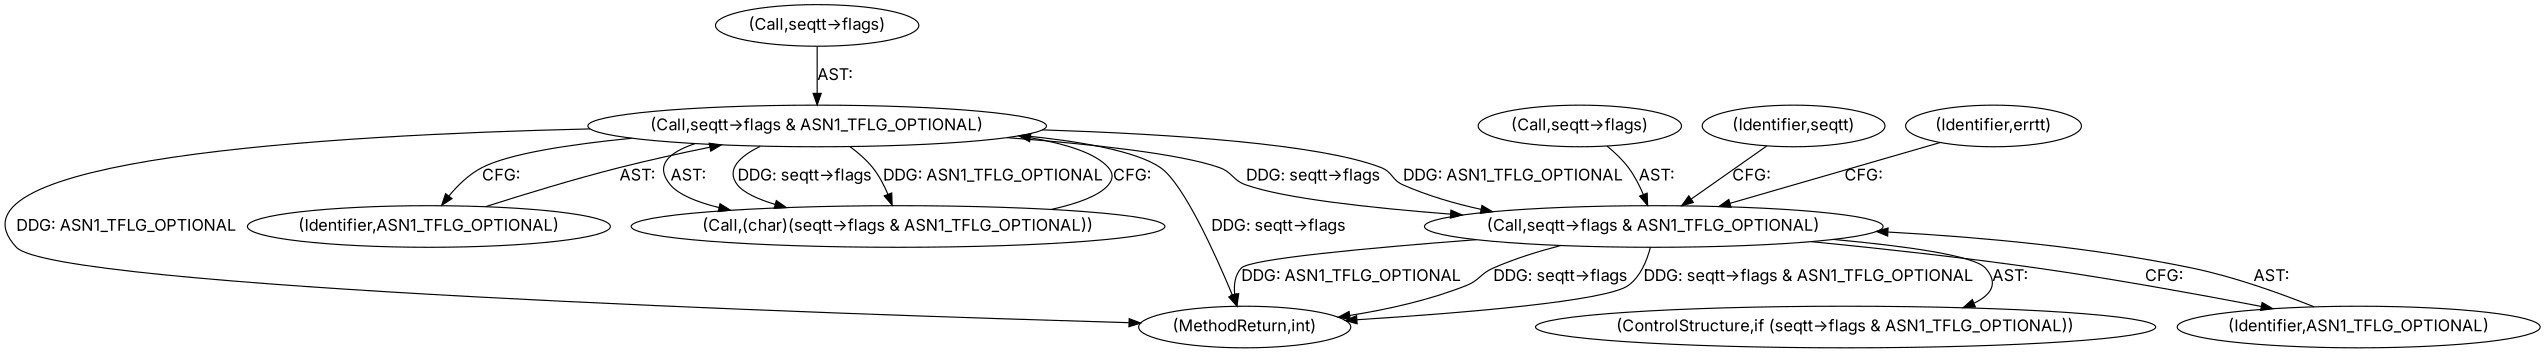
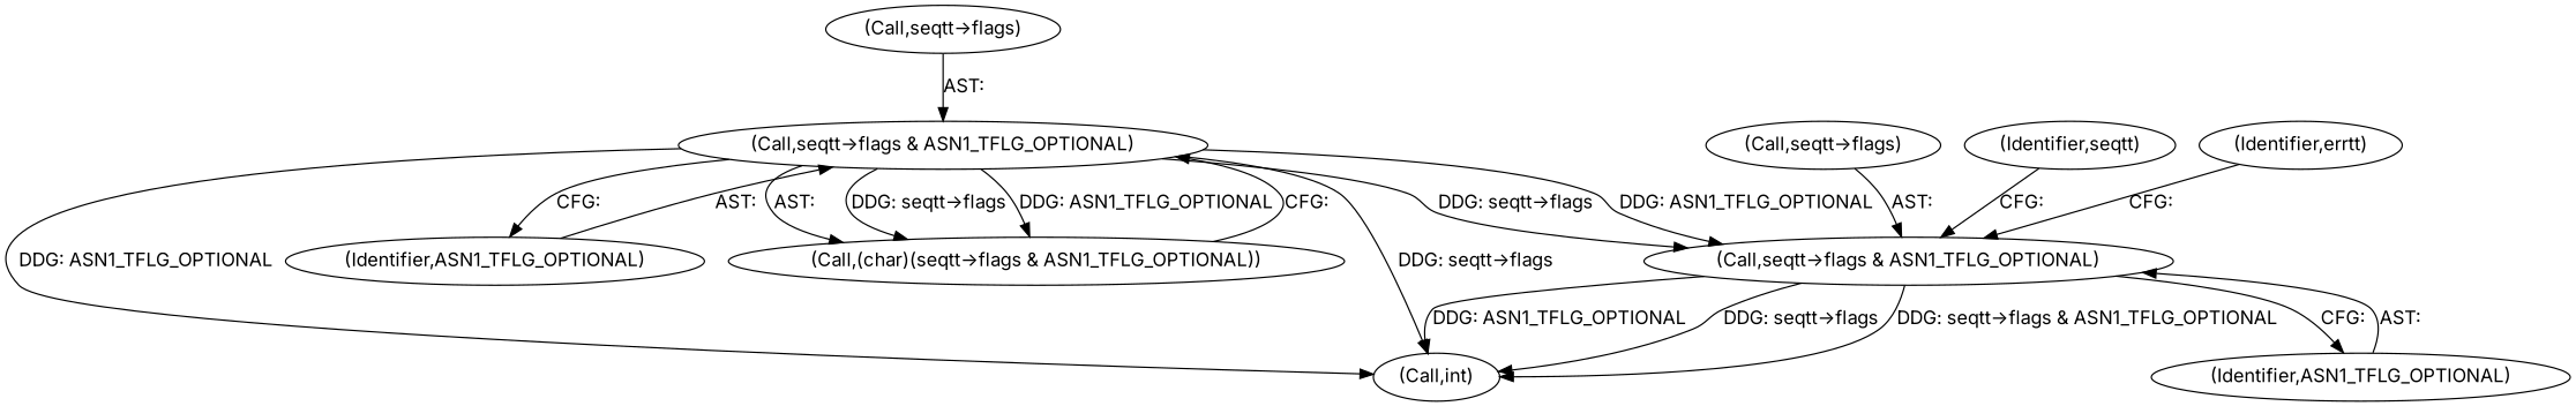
  digraph {
    fontname=Inter
    node [fontname=Inter]
    edge [fontname=Inter]
    n1 [label="(Call,seqtt->flags & ASN1_TFLG_OPTIONAL)"]
-   n2 [label="(MethodReturn,int)"]
-   n3 [label="(ControlStructure,if (seqtt->flags & ASN1_TFLG_OPTIONAL))"]
+   n2 [label="(Call,int)"]
    n4 [label="(Identifier,ASN1_TFLG_OPTIONAL)"]
    n5 [label="(Call,seqtt->flags & ASN1_TFLG_OPTIONAL)"]
    n6 [label="(Identifier,ASN1_TFLG_OPTIONAL)"]
    n7 [label="(Call,(char)(seqtt->flags & ASN1_TFLG_OPTIONAL))"]
    n8 [label="(Call,seqtt->flags)"]
    n9 [label="(Call,seqtt->flags)"]
    n10 [label="(Identifier,seqtt)"]
    n11 [label="(Identifier,errtt)"]
    n1 -> n2 [label="DDG: seqtt->flags"]
    n1 -> n2 [label="DDG: seqtt->flags & ASN1_TFLG_OPTIONAL"]
    n1 -> n2 [label="DDG: ASN1_TFLG_OPTIONAL"]
-   n1 -> n3 [label="AST: "]
    n1 -> n4 [label="CFG: "]
    n4 -> n1 [label="AST: "]
    n5 -> n1 [label="DDG: seqtt->flags"]
    n5 -> n1 [label="DDG: ASN1_TFLG_OPTIONAL"]
    n5 -> n2 [label="DDG: seqtt->flags"]
    n5 -> n2 [label="DDG: ASN1_TFLG_OPTIONAL"]
    n5 -> n6 [label="CFG: "]
    n5 -> n7 [label="AST: "]
    n5 -> n7 [label="DDG: seqtt->flags"]
    n5 -> n7 [label="DDG: ASN1_TFLG_OPTIONAL"]
    n6 -> n5 [label="AST: "]
    n7 -> n5 [label="CFG: "]
    n8 -> n5 [label="AST: "]
    n9 -> n1 [label="AST: "]
    n10 -> n1 [label="CFG: "]
    n11 -> n1 [label="CFG: "]
  }
